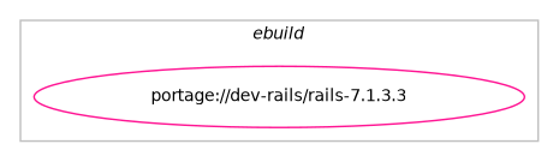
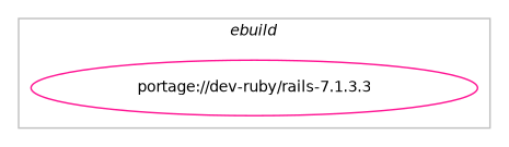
  digraph {
    compound=true
    concentrate=true
    fontname=Helvetica
    fontsize=10
    newrank=true
    rankdir=LR
    ranksep=1.5
-   n1 [color=deeppink fontname=Helvetica fontsize=10 label="portage://dev-rails/rails-7.1.3.3" width=4]
+   n1 [color=deeppink fontname=Helvetica fontsize=10 label="portage://dev-ruby/rails-7.1.3.3" width=4]
    subgraph cluster_1 {
      color=gray
      label=<<i>ebuild</i>>
      n1
    }
    subgraph cluster_2 {
      color=gray
      label=<<i>dependencies</i>>
      subgraph cluster_3 {
        color=gray
        fillcolor="#eeeeee"
        label=<<i>compile</i>>
        style=filled
      }
      subgraph cluster_4 {
        color=gray
        fillcolor="#eeeeee"
        label=<<i>compile and run</i>>
        style=filled
      }
      subgraph cluster_5 {
        color=gray
        fillcolor="#eeeeee"
        label=<<i>run</i>>
        style=filled
      }
    }
    subgraph cluster_6 {
      color=gray
      label=<<i>candidates</i>>
      rank=same
    }
  }
